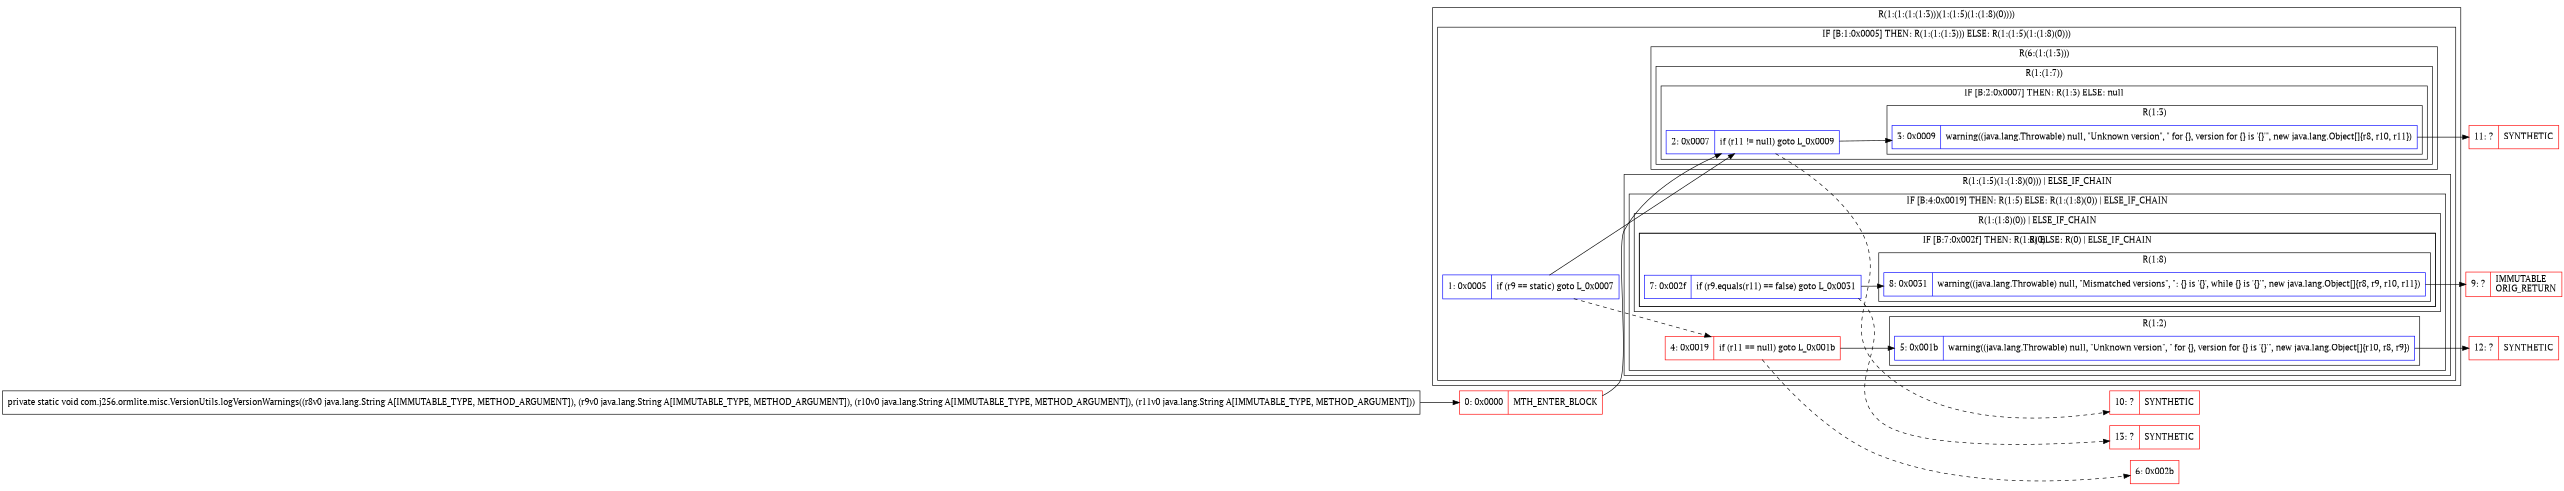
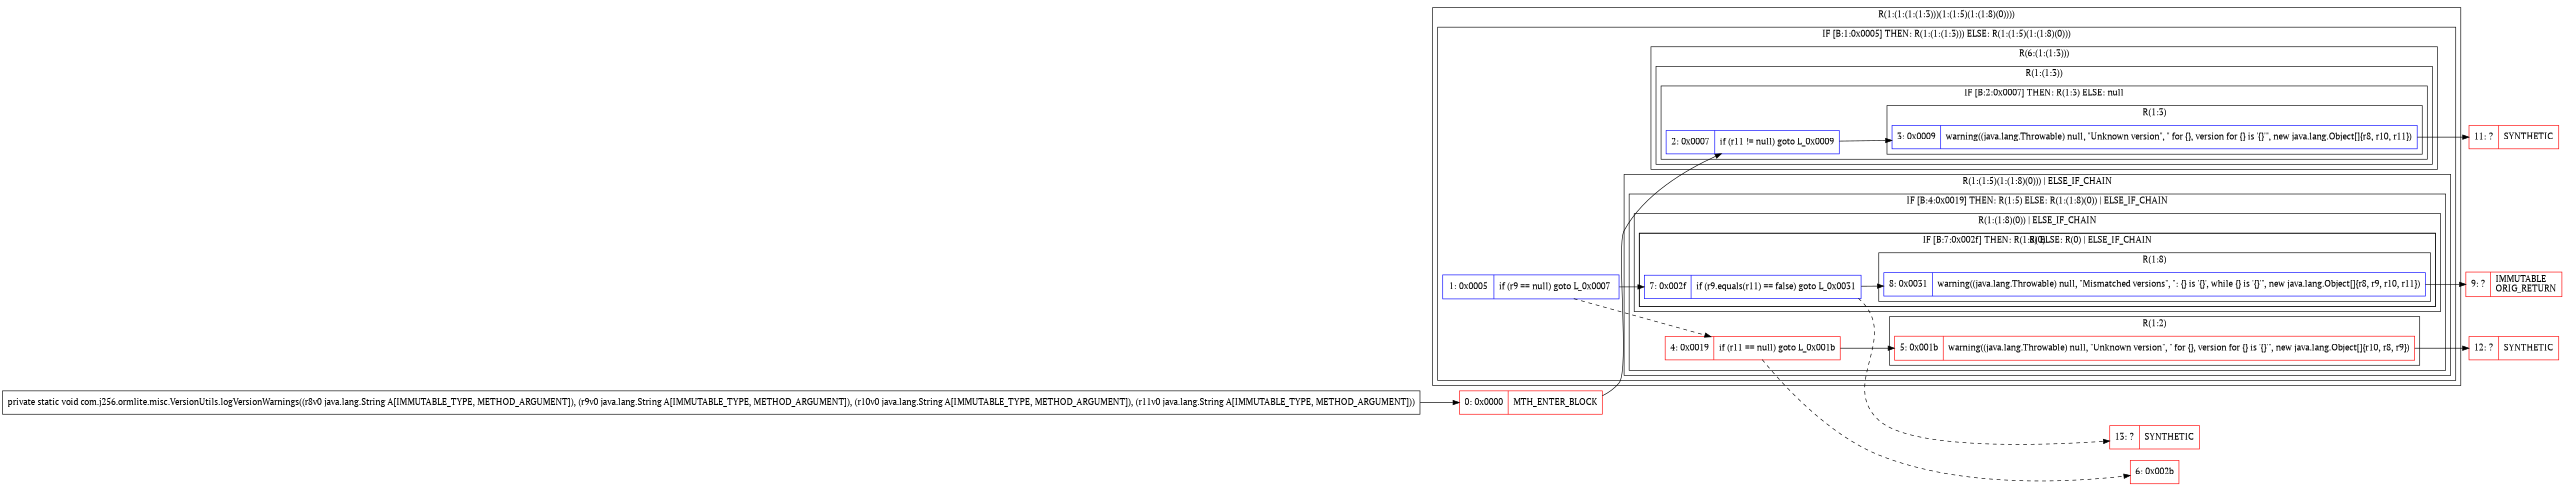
  digraph {
    fontname="PT Serif"
    rankdir=LR
    node [color=red fontname="PT Serif" shape=record]
    edge [fontname="PT Serif"]
    n1 [color=blue label="{3\:\ 0x0009|warning((java.lang.Throwable) null, \"Unknown version\", \" for \{\}, version for \{\} is '\{\}'\", new java.lang.Object[]\{r8, r10, r11\})\l}"]
    n2 [color=blue label="{2\:\ 0x0007|if (r11 != null) goto L_0x0009\l}"]
-   n3 [color=blue label="{5\:\ 0x001b|warning((java.lang.Throwable) null, \"Unknown version\", \" for \{\}, version for \{\} is '\{\}'\", new java.lang.Object[]\{r10, r8, r9\})\l}"]
+   n3 [label="{5\:\ 0x001b|warning((java.lang.Throwable) null, \"Unknown version\", \" for \{\}, version for \{\} is '\{\}'\", new java.lang.Object[]\{r10, r8, r9\})\l}"]
    n4 [color=blue label="{8\:\ 0x0031|warning((java.lang.Throwable) null, \"Mismatched versions\", \": \{\} is '\{\}', while \{\} is '\{\}'\", new java.lang.Object[]\{r8, r9, r10, r11\})\l}"]
    n5 [color=blue label="{7\:\ 0x002f|if (r9.equals(r11) == false) goto L_0x0031\l}"]
    n6 [label="{4\:\ 0x0019|if (r11 == null) goto L_0x001b\l}"]
-   n7 [color=blue label="{1\:\ 0x0005|if (r9 == static) goto L_0x0007\l}"]
+   n7 [color=blue label="{1\:\ 0x0005|if (r9 == null) goto L_0x0007\l}"]
    n8 [label="{11\:\ ?|SYNTHETIC\l}"]
-   n9 [label="{10\:\ ?|SYNTHETIC\l}"]
    n10 [label="{12\:\ ?|SYNTHETIC\l}"]
    n11 [label="{9\:\ ?|IMMUTABLE\lORIG_RETURN\l}"]
    n12 [label="{13\:\ ?|SYNTHETIC\l}"]
    n13 [label="{6\:\ 0x002b}"]
    n14 [label="{0\:\ 0x0000|MTH_ENTER_BLOCK\l}"]
    n15 [label="{private static void com.j256.ormlite.misc.VersionUtils.logVersionWarnings((r8v0 java.lang.String A[IMMUTABLE_TYPE, METHOD_ARGUMENT]), (r9v0 java.lang.String A[IMMUTABLE_TYPE, METHOD_ARGUMENT]), (r10v0 java.lang.String A[IMMUTABLE_TYPE, METHOD_ARGUMENT]), (r11v0 java.lang.String A[IMMUTABLE_TYPE, METHOD_ARGUMENT])) }" color=""]
    subgraph cluster_1 {
      label="R(1:(1:(1:(1:3)))(1:(1:5)(1:(1:8)(0))))"
      subgraph cluster_2 {
        label="IF [B:1:0x0005] THEN: R(1:(1:(1:3))) ELSE: R(1:(1:5)(1:(1:8)(0)))"
        n7
        subgraph cluster_3 {
          label="R(6:(1:(1:3)))"
          subgraph cluster_4 {
-           label="R(1:(1:7))"
+           label="R(1:(1:3))"
            subgraph cluster_5 {
              label="IF [B:2:0x0007] THEN: R(1:3) ELSE: null"
              n2
              subgraph cluster_6 {
                label="R(1:3)"
                n1
              }
            }
          }
        }
        subgraph cluster_7 {
          label="R(1:(1:5)(1:(1:8)(0))) | ELSE_IF_CHAIN\l"
          subgraph cluster_8 {
            label="IF [B:4:0x0019] THEN: R(1:5) ELSE: R(1:(1:8)(0)) | ELSE_IF_CHAIN\l"
            n6
            subgraph cluster_9 {
              label="R(1:2)"
              n3
            }
            subgraph cluster_10 {
              label="R(1:(1:8)(0)) | ELSE_IF_CHAIN\l"
              subgraph cluster_11 {
                label="IF [B:7:0x002f] THEN: R(1:8) ELSE: R(0) | ELSE_IF_CHAIN\l"
                n5
                subgraph cluster_12 {
                  label="R(1:8)"
                  n4
                }
                subgraph cluster_13 {
                  label="R(0)"
                }
              }
            }
          }
        }
      }
    }
    n1 -> n8
    n2 -> n1
-   n2 -> n9 [style=dashed]
    n3 -> n10
    n4 -> n11
    n5 -> n4
    n5 -> n12 [style=dashed]
    n6 -> n3
    n6 -> n13 [style=dashed]
-   n7 -> n2
+   n7 -> n5
    n7 -> n6 [style=dashed]
    n14 -> n2
    n15 -> n14
  }
